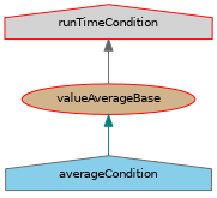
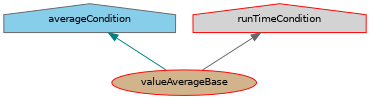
  digraph {
    node [color=red fontname=Helvetica fontsize=10 shape=house style=filled]
    edge [dir=back fontname=Helvetica fontsize=10 labelfontname=Helvetica labelfontsize=10 style=solid]
    n1 [color=gray40 fillcolor=skyblue fontcolor=black height=0.2 label=averageCondition width=0.4]
    n2 [fillcolor=lightgrey height=0.2 label=runTimeCondition width=0.4]
    n3 [fillcolor=tan height=0.2 label=valueAverageBase shape=ellipse width=0.4]
    n2 -> n3 [color=gray40]
-   n3 -> n1 [color=teal]
+   n1 -> n3 [color=teal]
  }
